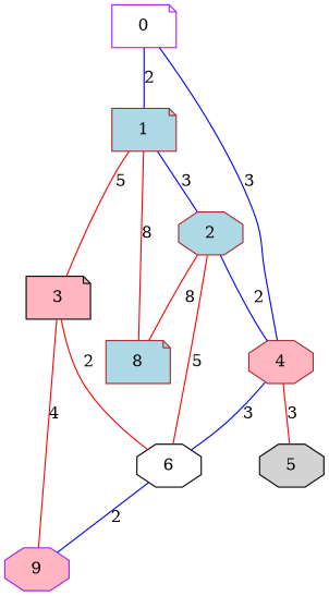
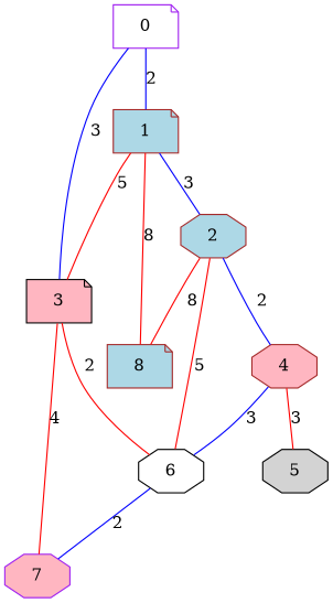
  graph {
    node [color=brown fillcolor=lightblue shape=octagon style=filled weight=1]
    edge [color=red]
    0 [color=purple fillcolor=white shape=note]
    1 [shape=note]
    3 [color=black fillcolor=lightpink shape=note]
    2 [weight=2]
    8 [shape=note weight=4]
    6 [color=black fillcolor=white]
-   7 [color=purple fillcolor=lightpink label=9]
+   7 [color=purple fillcolor=lightpink]
    4 [fillcolor=lightpink]
    5 [color=black fillcolor=lightgrey]
    0 -- 1 [color=blue label=2]
-   0 -- 4 [color=blue label=3]
+   0 -- 3 [color=blue label=3]
    1 -- 3 [label=5]
    1 -- 2 [color=blue label=3]
    1 -- 8 [label=8]
    3 -- 6 [label=2]
    3 -- 7 [label=4]
    2 -- 8 [label=8]
    2 -- 6 [label=5]
    2 -- 4 [color=blue label=2]
    6 -- 7 [color=blue label=2]
    4 -- 6 [color=blue label=3]
    4 -- 5 [label=3]
  }
